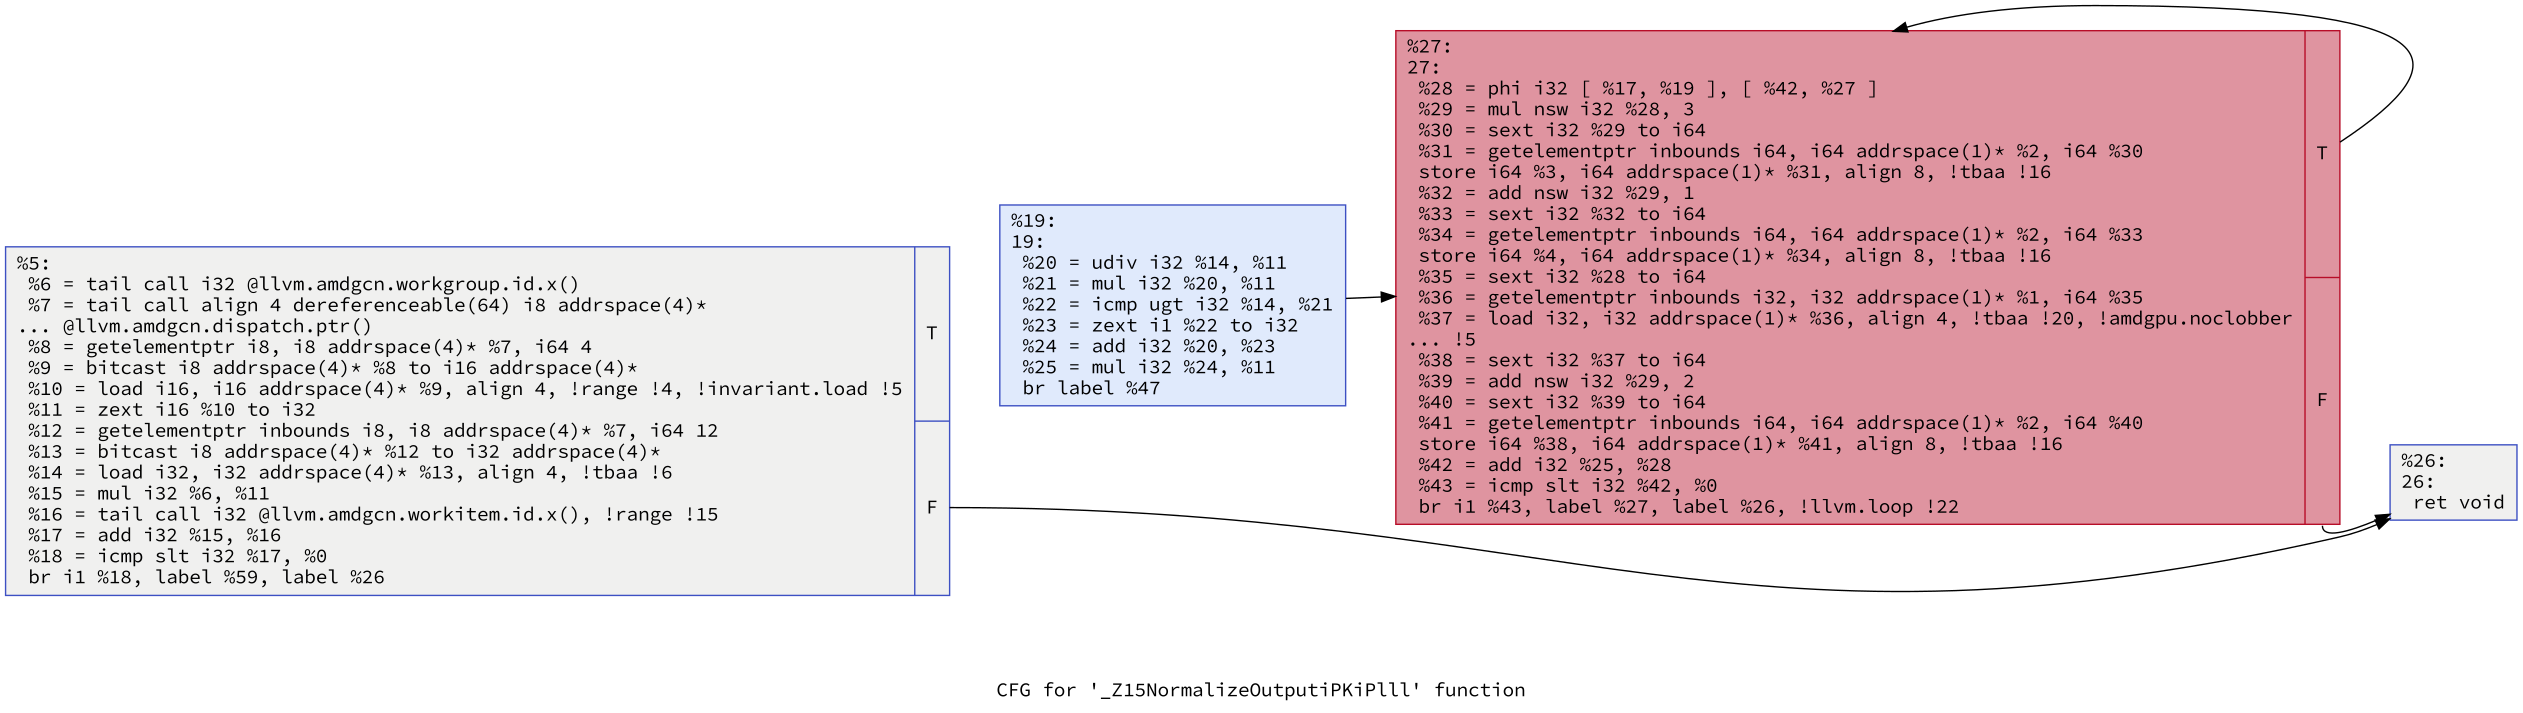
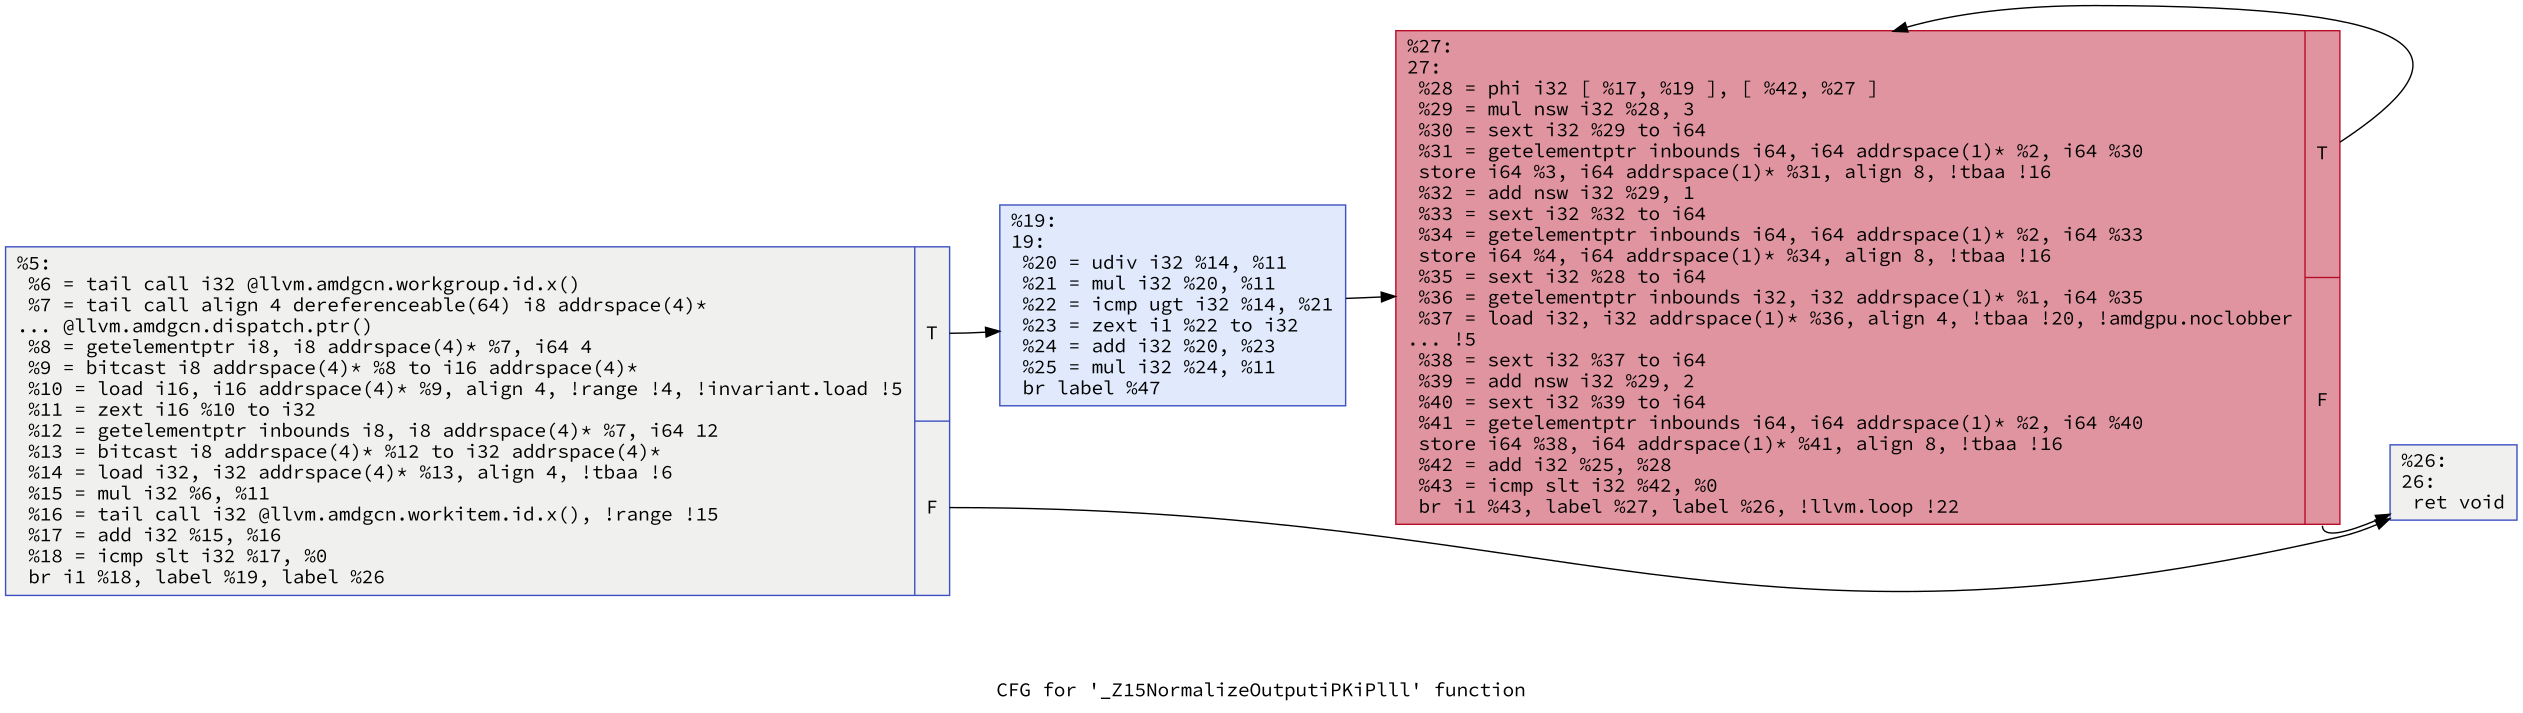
  digraph {
    fontname="Source Code Pro"
    label="CFG for '_Z15NormalizeOutputiPKiPlll' function"
    rankdir=LR
    node [color="#3d50c3ff" fillcolor="#dedcdb70" fontname="Source Code Pro" shape=record style=filled]
    edge [fontname="Source Code Pro" tailport=s0]
-   n1 [label="{%5:\l  %6 = tail call i32 @llvm.amdgcn.workgroup.id.x()\l  %7 = tail call align 4 dereferenceable(64) i8 addrspace(4)*\l... @llvm.amdgcn.dispatch.ptr()\l  %8 = getelementptr i8, i8 addrspace(4)* %7, i64 4\l  %9 = bitcast i8 addrspace(4)* %8 to i16 addrspace(4)*\l  %10 = load i16, i16 addrspace(4)* %9, align 4, !range !4, !invariant.load !5\l  %11 = zext i16 %10 to i32\l  %12 = getelementptr inbounds i8, i8 addrspace(4)* %7, i64 12\l  %13 = bitcast i8 addrspace(4)* %12 to i32 addrspace(4)*\l  %14 = load i32, i32 addrspace(4)* %13, align 4, !tbaa !6\l  %15 = mul i32 %6, %11\l  %16 = tail call i32 @llvm.amdgcn.workitem.id.x(), !range !15\l  %17 = add i32 %15, %16\l  %18 = icmp slt i32 %17, %0\l  br i1 %18, label %59, label %26\l|{<s0>T|<s1>F}}"]
+   n1 [label="{%5:\l  %6 = tail call i32 @llvm.amdgcn.workgroup.id.x()\l  %7 = tail call align 4 dereferenceable(64) i8 addrspace(4)*\l... @llvm.amdgcn.dispatch.ptr()\l  %8 = getelementptr i8, i8 addrspace(4)* %7, i64 4\l  %9 = bitcast i8 addrspace(4)* %8 to i16 addrspace(4)*\l  %10 = load i16, i16 addrspace(4)* %9, align 4, !range !4, !invariant.load !5\l  %11 = zext i16 %10 to i32\l  %12 = getelementptr inbounds i8, i8 addrspace(4)* %7, i64 12\l  %13 = bitcast i8 addrspace(4)* %12 to i32 addrspace(4)*\l  %14 = load i32, i32 addrspace(4)* %13, align 4, !tbaa !6\l  %15 = mul i32 %6, %11\l  %16 = tail call i32 @llvm.amdgcn.workitem.id.x(), !range !15\l  %17 = add i32 %15, %16\l  %18 = icmp slt i32 %17, %0\l  br i1 %18, label %19, label %26\l|{<s0>T|<s1>F}}"]
    n2 [fillcolor="#b9d0f970" label="{%19:\l19:                                               \l  %20 = udiv i32 %14, %11\l  %21 = mul i32 %20, %11\l  %22 = icmp ugt i32 %14, %21\l  %23 = zext i1 %22 to i32\l  %24 = add i32 %20, %23\l  %25 = mul i32 %24, %11\l  br label %47\l}"]
    n3 [label="{%26:\l26:                                               \l  ret void\l}"]
    n4 [color="#b70d28ff" fillcolor="#b70d2870" label="{%27:\l27:                                               \l  %28 = phi i32 [ %17, %19 ], [ %42, %27 ]\l  %29 = mul nsw i32 %28, 3\l  %30 = sext i32 %29 to i64\l  %31 = getelementptr inbounds i64, i64 addrspace(1)* %2, i64 %30\l  store i64 %3, i64 addrspace(1)* %31, align 8, !tbaa !16\l  %32 = add nsw i32 %29, 1\l  %33 = sext i32 %32 to i64\l  %34 = getelementptr inbounds i64, i64 addrspace(1)* %2, i64 %33\l  store i64 %4, i64 addrspace(1)* %34, align 8, !tbaa !16\l  %35 = sext i32 %28 to i64\l  %36 = getelementptr inbounds i32, i32 addrspace(1)* %1, i64 %35\l  %37 = load i32, i32 addrspace(1)* %36, align 4, !tbaa !20, !amdgpu.noclobber\l... !5\l  %38 = sext i32 %37 to i64\l  %39 = add nsw i32 %29, 2\l  %40 = sext i32 %39 to i64\l  %41 = getelementptr inbounds i64, i64 addrspace(1)* %2, i64 %40\l  store i64 %38, i64 addrspace(1)* %41, align 8, !tbaa !16\l  %42 = add i32 %25, %28\l  %43 = icmp slt i32 %42, %0\l  br i1 %43, label %27, label %26, !llvm.loop !22\l|{<s0>T|<s1>F}}"]
+   n1 -> n2
    n1 -> n3 [tailport=s1]
    n2 -> n4
    n4 -> n3 [tailport=s1]
    n4 -> n4
  }
